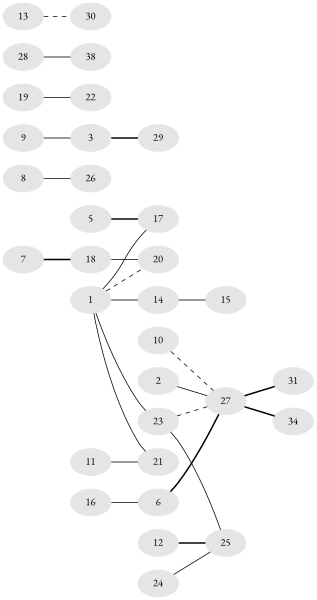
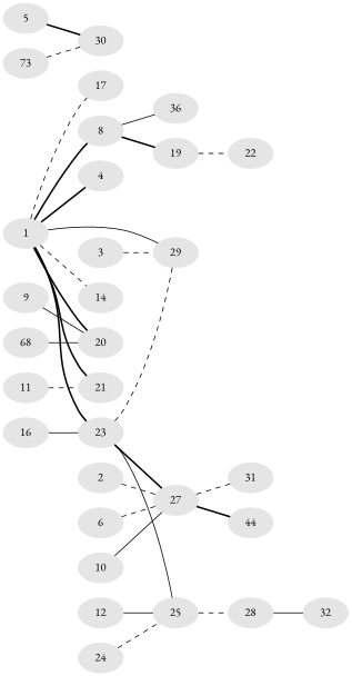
  graph {
    fontname="EB Garamond"
    rankdir=LR
    node [color=gray90 fontname="EB Garamond" style=filled]
    edge [fontname="EB Garamond" style=dashed weight=1.0]
    1
+   4
    8
    14
    17
    20
    21
    23
    29
    19
-   26
-   15
+   26 [label=36]
    27
    25
    2
    31
-   34
+   34 [label=44]
    3
    5
    6
-   7
-   18
+   18 [label=68]
    22
    9
    10
    11
    12
    28
-   13
+   13 [label=73]
    30
    16
    24
-   32 [label=38]
-   1 -- 14 [style=solid]
-   1 -- 17 [style=solid]
-   1 -- 20
-   1 -- 21 [style=solid]
-   1 -- 23 [style=solid]
+   32
+   1 -- 4 [style=bold]
+   1 -- 8 [style=bold]
+   1 -- 14
+   1 -- 17
+   1 -- 20 [style=bold]
+   1 -- 21 [style=bold]
+   1 -- 23 [style=bold]
+   1 -- 29 [style=solid]
+   8 -- 19 [style=bold]
    8 -- 26 [style=solid]
-   14 -- 15 [style=solid]
-   23 -- 27
+   23 -- 29
+   23 -- 27 [style=bold]
    23 -- 25 [style=solid]
-   19 -- 22 [style=solid]
-   27 -- 31 [style=bold]
+   19 -- 22
+   27 -- 31
    27 -- 34 [style=bold]
-   2 -- 27 [style=solid]
-   3 -- 29 [style=bold]
-   5 -- 17 [style=bold]
-   6 -- 27 [style=bold]
-   7 -- 18 [style=bold]
+   25 -- 28
+   2 -- 27
+   3 -- 29
+   5 -- 30 [style=bold]
+   6 -- 27
    18 -- 20 [style=solid]
-   9 -- 3 [style=solid]
-   10 -- 27
-   11 -- 21 [style=solid]
-   12 -- 25 [style=bold]
+   9 -- 20 [style=solid]
+   10 -- 27 [style=solid]
+   11 -- 21
+   12 -- 25 [style=solid]
    28 -- 32 [style=solid]
    13 -- 30
-   16 -- 6 [style=solid]
-   24 -- 25 [style=solid]
+   16 -- 23 [style=solid]
+   24 -- 25
  }
